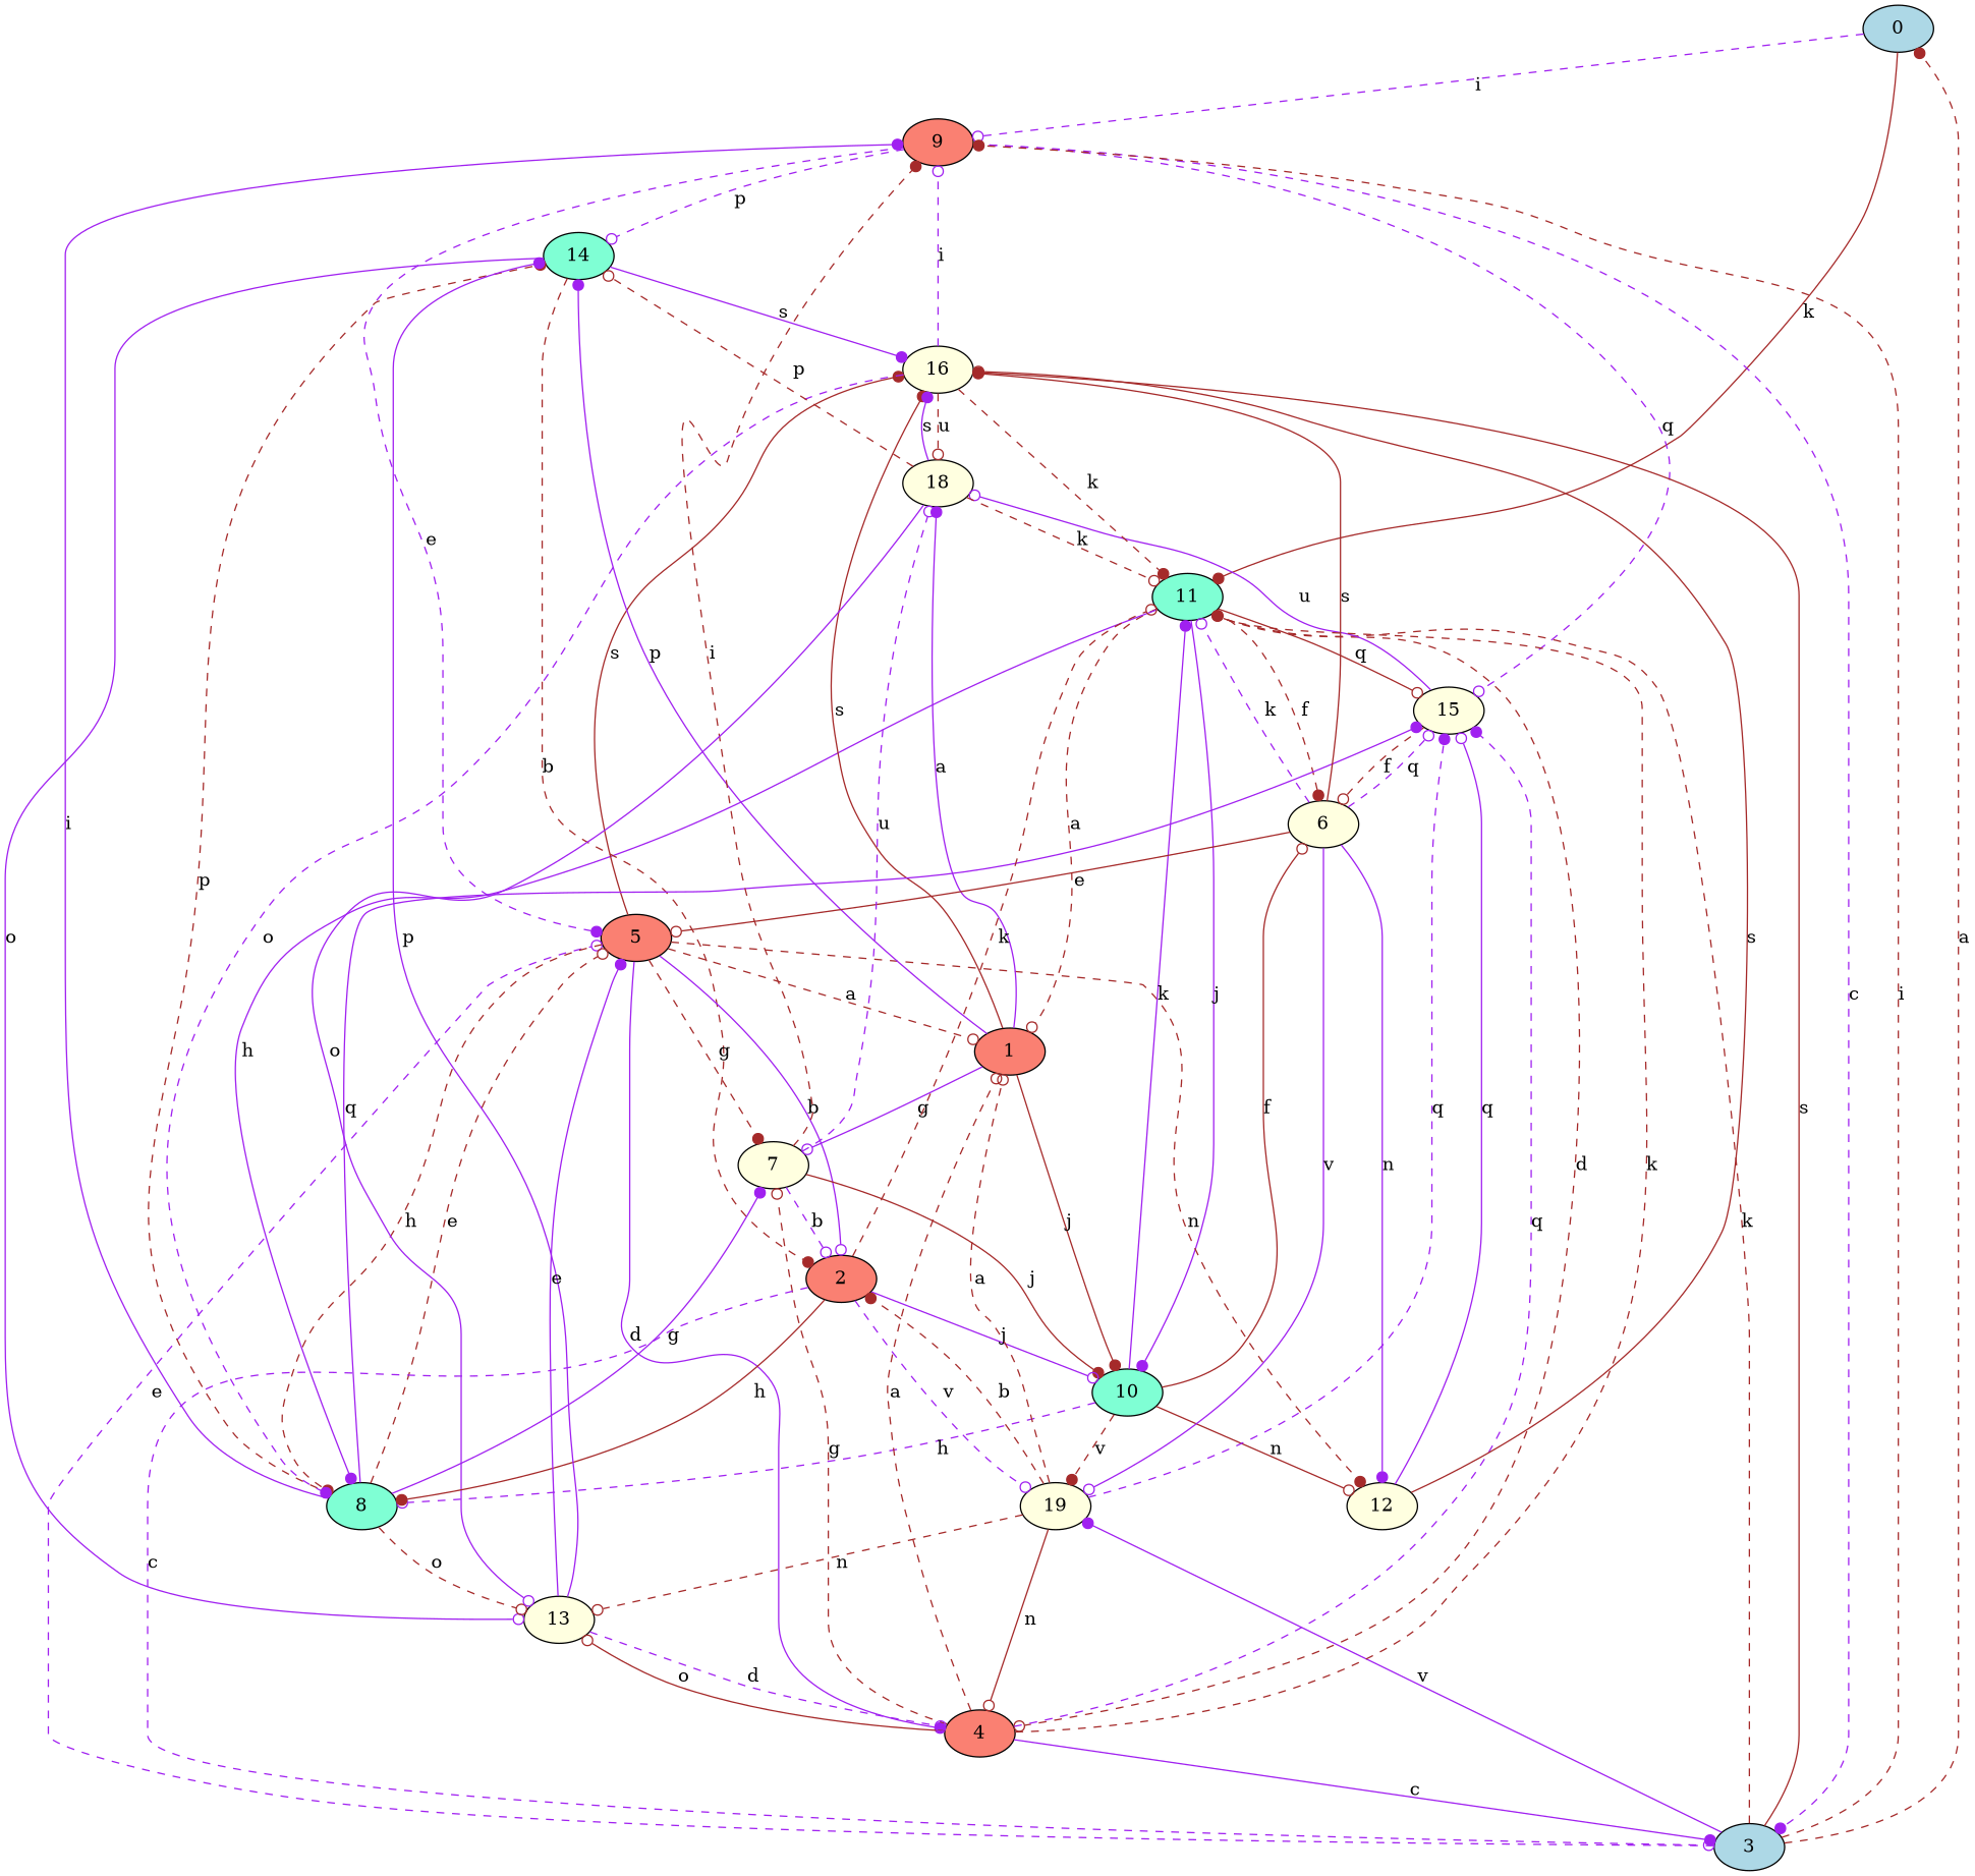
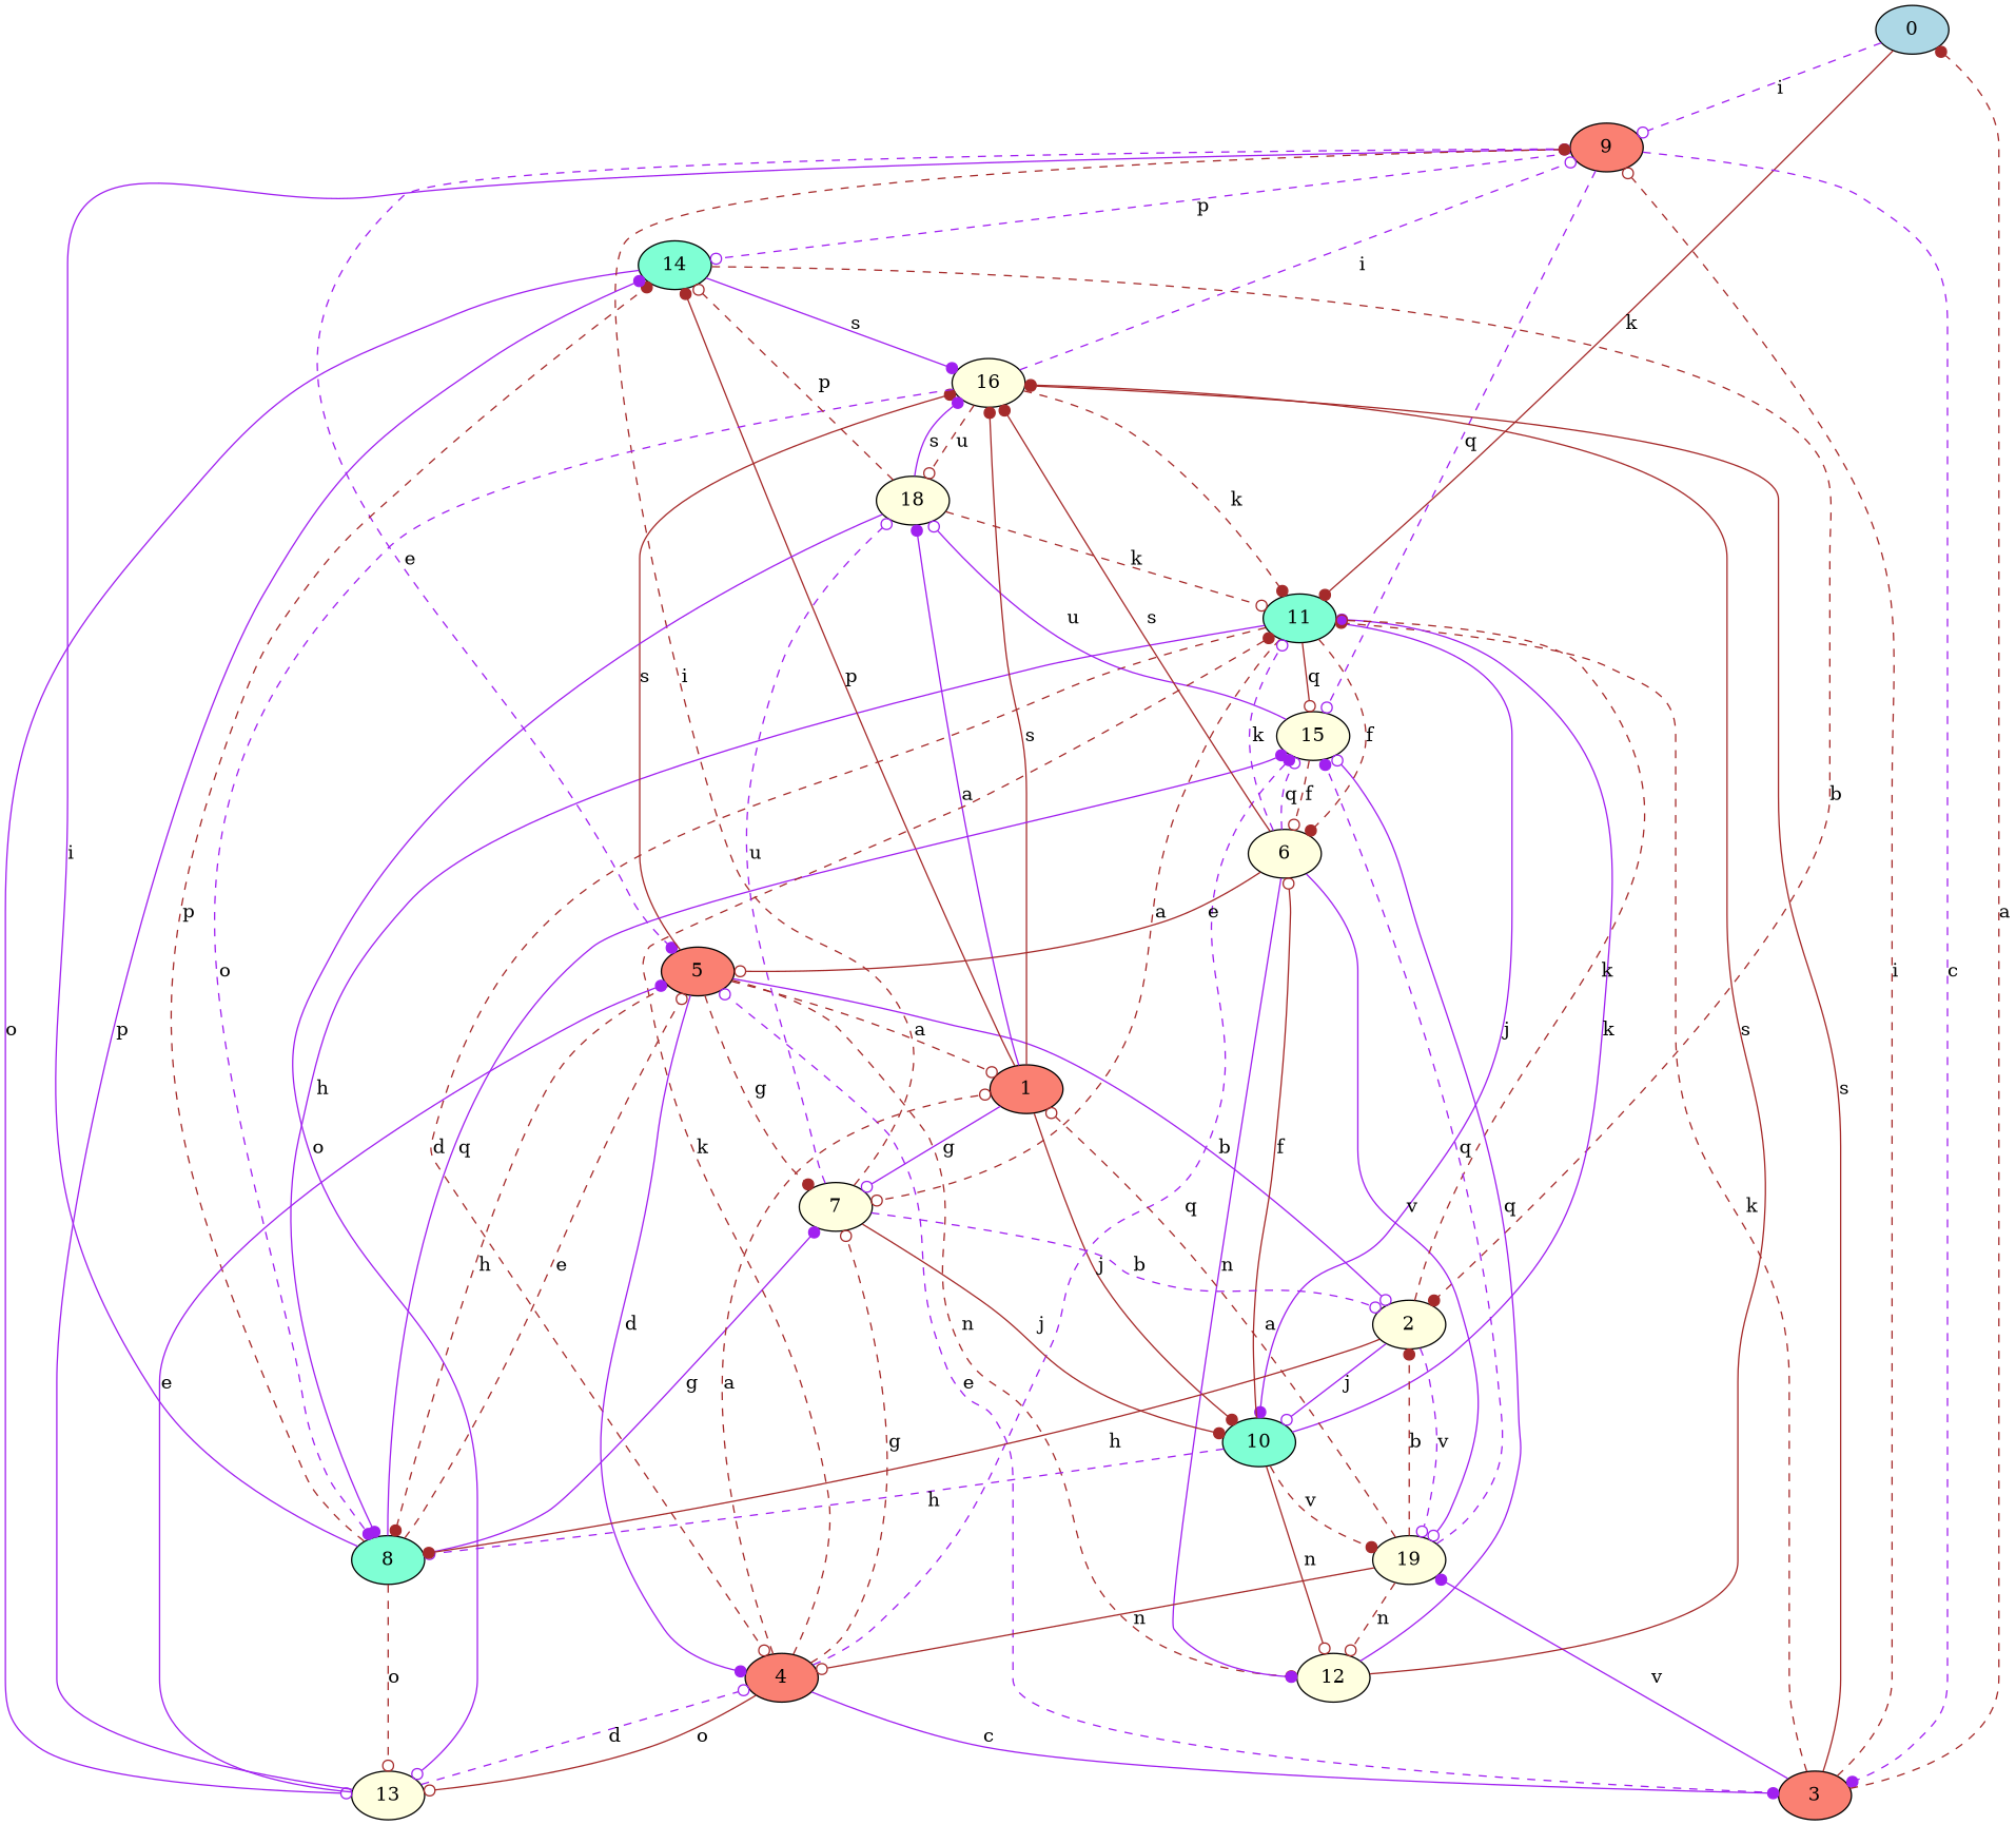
  strict digraph {
    node [fillcolor=lightyellow style=filled]
    edge [arrowhead=odot color=brown style=dashed]
    0 [fillcolor=lightblue]
    9 [fillcolor=salmon]
    11 [fillcolor=aquamarine]
    14 [fillcolor=aquamarine]
-   3 [fillcolor=lightblue]
+   3 [fillcolor=salmon]
    5 [fillcolor=salmon]
    15
    1 [fillcolor=salmon]
    10 [fillcolor=aquamarine]
    8 [fillcolor=aquamarine]
    4 [fillcolor=salmon]
    6
    7
    16
    18
-   2 [fillcolor=salmon]
+   2
    19
    12
    13
    0 -> 9 [color=purple label=i]
    0 -> 11 [arrowhead=dot label=k style=solid]
    9 -> 14 [color=purple label=p]
    9 -> 3 [arrowhead=dot color=purple label=c]
    9 -> 5 [arrowhead=dot color=purple label=e]
    9 -> 15 [color=purple label=q]
    11 -> 15 [label=q style=solid]
-   11 -> 1 [label=a]
+   11 -> 7 [label=a]
    11 -> 10 [arrowhead=dot color=purple label=j style=solid]
    11 -> 8 [arrowhead=dot color=purple label=h style=solid]
    11 -> 4 [label=d]
    11 -> 6 [arrowhead=dot label=f]
    14 -> 16 [arrowhead=dot color=purple label=s style=solid]
    14 -> 2 [arrowhead=dot label=b]
    14 -> 13 [color=purple label=o style=solid]
    3 -> 0 [arrowhead=dot label=a]
-   3 -> 9 [arrowhead=dot label=i]
+   3 -> 9 [label=i]
    3 -> 11 [arrowhead=dot label=k]
    3 -> 5 [color=purple label=e]
    3 -> 16 [arrowhead=dot label=s style=solid]
    3 -> 19 [arrowhead=dot color=purple label=v style=solid]
    5 -> 1 [label=a]
    5 -> 8 [arrowhead=dot label=h]
    5 -> 4 [arrowhead=dot color=purple label=d style=solid]
    5 -> 7 [arrowhead=dot label=g]
    5 -> 16 [arrowhead=dot label=s style=solid]
    5 -> 2 [color=purple label=b style=solid]
    5 -> 12 [arrowhead=dot label=n]
    15 -> 6 [label=f]
    15 -> 18 [color=purple label=u style=solid]
-   1 -> 14 [arrowhead=dot color=purple label=p style=solid]
+   1 -> 14 [arrowhead=dot label=p style=solid]
    1 -> 10 [arrowhead=dot label=j style=solid]
    1 -> 7 [color=purple label=g style=solid]
    1 -> 16 [arrowhead=dot label=s style=solid]
    1 -> 18 [arrowhead=dot color=purple label=a style=solid]
    10 -> 11 [arrowhead=dot color=purple label=k style=solid]
    10 -> 8 [color=purple label=h]
    10 -> 6 [label=f style=solid]
    10 -> 19 [arrowhead=dot label=v]
    10 -> 12 [label=n style=solid]
    8 -> 9 [arrowhead=dot color=purple label=i style=solid]
    8 -> 14 [arrowhead=dot label=p]
    8 -> 5 [label=e]
    8 -> 15 [arrowhead=dot color=purple label=q style=solid]
    8 -> 7 [arrowhead=dot color=purple label=g style=solid]
    8 -> 13 [label=o]
    4 -> 11 [arrowhead=dot label=k]
    4 -> 3 [arrowhead=dot color=purple label=c style=solid]
    4 -> 15 [arrowhead=dot color=purple label=q]
    4 -> 1 [label=a]
    4 -> 7 [label=g]
    4 -> 13 [label=o style=solid]
    6 -> 11 [color=purple label=k]
    6 -> 5 [label=e style=solid]
    6 -> 15 [color=purple label=q]
    6 -> 16 [arrowhead=dot label=s style=solid]
    6 -> 19 [color=purple label=v style=solid]
    6 -> 12 [arrowhead=dot color=purple label=n style=solid]
    7 -> 9 [arrowhead=dot label=i]
    7 -> 10 [arrowhead=dot label=j style=solid]
    7 -> 18 [color=purple label=u]
    7 -> 2 [color=purple label=b]
    16 -> 9 [color=purple label=i]
    16 -> 11 [arrowhead=dot label=k]
    16 -> 8 [arrowhead=dot color=purple label=o]
    16 -> 18 [label=u]
    18 -> 11 [label=k]
    18 -> 14 [label=p]
    18 -> 16 [arrowhead=dot color=purple label=s style=solid]
    18 -> 13 [color=purple label=o style=solid]
    2 -> 11 [label=k]
-   2 -> 3 [color=purple label=c]
    2 -> 10 [color=purple label=j style=solid]
    2 -> 8 [arrowhead=dot label=h style=solid]
    2 -> 19 [color=purple label=v]
    19 -> 15 [arrowhead=dot color=purple label=q]
    19 -> 1 [label=a]
    19 -> 4 [label=n style=solid]
    19 -> 2 [arrowhead=dot label=b]
-   19 -> 13 [label=n]
+   19 -> 12 [label=n]
    12 -> 15 [color=purple label=q style=solid]
    12 -> 16 [label=s style=solid]
    13 -> 14 [arrowhead=dot color=purple label=p style=solid]
    13 -> 5 [arrowhead=dot color=purple label=e style=solid]
    13 -> 4 [color=purple label=d]
  }
